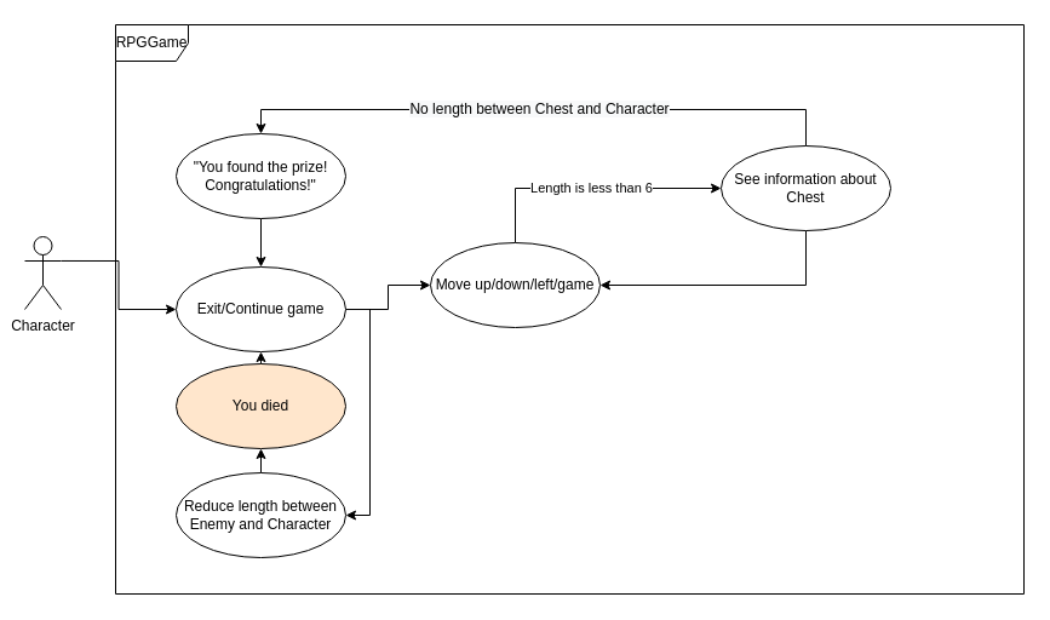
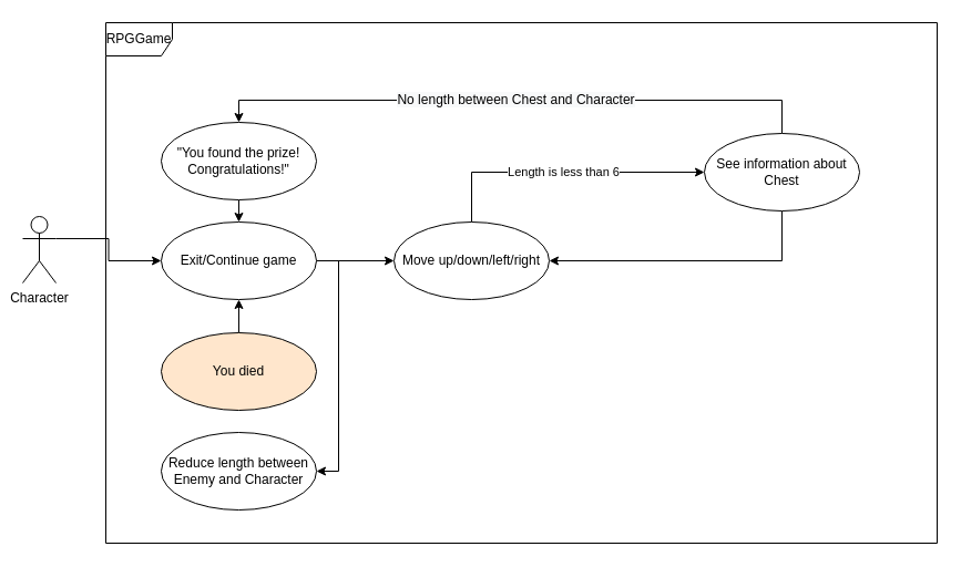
  <mxCell id="0" />
  <mxCell id="1" parent="0" />
  <mxCell id="2" style="edgeStyle=orthogonalEdgeStyle;rounded=0;orthogonalLoop=1;jettySize=auto;html=1;exitX=1;exitY=0.333;exitDx=0;exitDy=0;exitPerimeter=0;entryX=0;entryY=0.5;entryDx=0;entryDy=0;" edge="1" parent="1" source="3" target="7"><mxGeometry relative="1" as="geometry" /></mxCell>
  <mxCell id="3" value="Character" style="shape=umlActor;verticalLabelPosition=bottom;verticalAlign=top;html=1;" vertex="1" parent="1"><mxGeometry x="20" y="195" width="30" height="60" as="geometry" /></mxCell>
  <mxCell id="4" value="RPGGame" style="shape=umlFrame;whiteSpace=wrap;html=1;" vertex="1" parent="1"><mxGeometry x="95" y="20" width="750" height="470" as="geometry" /></mxCell>
  <mxCell id="5" style="edgeStyle=orthogonalEdgeStyle;rounded=0;orthogonalLoop=1;jettySize=auto;html=1;exitX=1;exitY=0.5;exitDx=0;exitDy=0;entryX=0;entryY=0.5;entryDx=0;entryDy=0;" edge="1" parent="1" source="7" target="9"><mxGeometry relative="1" as="geometry" /></mxCell>
  <mxCell id="6" style="edgeStyle=orthogonalEdgeStyle;rounded=0;orthogonalLoop=1;jettySize=auto;html=1;exitX=1;exitY=0.5;exitDx=0;exitDy=0;entryX=1;entryY=0.5;entryDx=0;entryDy=0;startArrow=none;startFill=0;" edge="1" parent="1" source="7" target="16"><mxGeometry relative="1" as="geometry" /></mxCell>
- <mxCell id="7" value="Exit/Continue game" style="ellipse;whiteSpace=wrap;html=1;" vertex="1" parent="1"><mxGeometry x="145" y="220" width="140" height="70" as="geometry" /></mxCell>
+ <mxCell id="7" value="Exit/Continue game" style="ellipse;whiteSpace=wrap;html=1;" vertex="1" parent="1"><mxGeometry x="145" y="200" width="140" height="70" as="geometry" /></mxCell>
  <mxCell id="8" value="Length is less than 6" style="edgeStyle=orthogonalEdgeStyle;rounded=0;orthogonalLoop=1;jettySize=auto;html=1;exitX=0.5;exitY=0;exitDx=0;exitDy=0;entryX=0;entryY=0.5;entryDx=0;entryDy=0;" edge="1" parent="1" source="9" target="12"><mxGeometry relative="1" as="geometry" /></mxCell>
- <mxCell id="9" value="Move up/down/left/game" style="ellipse;whiteSpace=wrap;html=1;" vertex="1" parent="1"><mxGeometry x="355" y="200" width="140" height="70" as="geometry" /></mxCell>
+ <mxCell id="9" value="Move up/down/left/right" style="ellipse;whiteSpace=wrap;html=1;" vertex="1" parent="1"><mxGeometry x="355" y="200" width="140" height="70" as="geometry" /></mxCell>
  <mxCell id="10" style="edgeStyle=orthogonalEdgeStyle;rounded=0;orthogonalLoop=1;jettySize=auto;html=1;exitX=0.5;exitY=1;exitDx=0;exitDy=0;entryX=1;entryY=0.5;entryDx=0;entryDy=0;" edge="1" parent="1" source="12" target="9"><mxGeometry relative="1" as="geometry" /></mxCell>
  <mxCell id="11" value="&lt;span style=&quot;font-size: 12px; background-color: rgb(248, 249, 250);&quot;&gt;No length between Chest and Character&lt;/span&gt;" style="edgeStyle=orthogonalEdgeStyle;rounded=0;orthogonalLoop=1;jettySize=auto;html=1;exitX=0.5;exitY=0;exitDx=0;exitDy=0;entryX=0.5;entryY=0;entryDx=0;entryDy=0;" edge="1" parent="1" source="12" target="14"><mxGeometry relative="1" as="geometry" /></mxCell>
- <mxCell id="12" value="See information about Chest" style="ellipse;whiteSpace=wrap;html=1;" vertex="1" parent="1"><mxGeometry x="595" y="120" width="140" height="70" as="geometry" /></mxCell>
+ <mxCell id="12" value="See information about Chest" style="ellipse;whiteSpace=wrap;html=1;" vertex="1" parent="1"><mxGeometry x="635" y="120" width="140" height="70" as="geometry" /></mxCell>
  <mxCell id="13" style="edgeStyle=orthogonalEdgeStyle;rounded=0;orthogonalLoop=1;jettySize=auto;html=1;exitX=0.5;exitY=1;exitDx=0;exitDy=0;entryX=0.5;entryY=0;entryDx=0;entryDy=0;" edge="1" parent="1" source="14" target="7"><mxGeometry relative="1" as="geometry" /></mxCell>
  <mxCell id="14" value="&quot;You found the prize! Congratulations!&quot;" style="ellipse;whiteSpace=wrap;html=1;" vertex="1" parent="1"><mxGeometry x="145" y="110" width="140" height="70" as="geometry" /></mxCell>
- <mxCell id="15" style="edgeStyle=orthogonalEdgeStyle;rounded=0;orthogonalLoop=1;jettySize=auto;html=1;exitX=0.5;exitY=0;exitDx=0;exitDy=0;startArrow=none;startFill=0;entryX=0.5;entryY=1;entryDx=0;entryDy=0;" edge="1" parent="1" source="16" target="18"><mxGeometry relative="1" as="geometry"><mxPoint x="215" y="355" as="targetPoint" /></mxGeometry></mxCell>
  <mxCell id="16" value="Reduce length between Enemy and Character" style="ellipse;whiteSpace=wrap;html=1;" vertex="1" parent="1"><mxGeometry x="145" y="390" width="140" height="70" as="geometry" /></mxCell>
  <mxCell id="17" style="edgeStyle=orthogonalEdgeStyle;rounded=0;orthogonalLoop=1;jettySize=auto;html=1;exitX=0.5;exitY=0;exitDx=0;exitDy=0;entryX=0.5;entryY=1;entryDx=0;entryDy=0;startArrow=none;startFill=0;" edge="1" parent="1" source="18" target="7"><mxGeometry relative="1" as="geometry" /></mxCell>
  <mxCell id="18" value="You died" style="ellipse;whiteSpace=wrap;html=1;fillColor=#ffe6cc;" vertex="1" parent="1"><mxGeometry x="145" y="300" width="140" height="70" as="geometry" /></mxCell>
